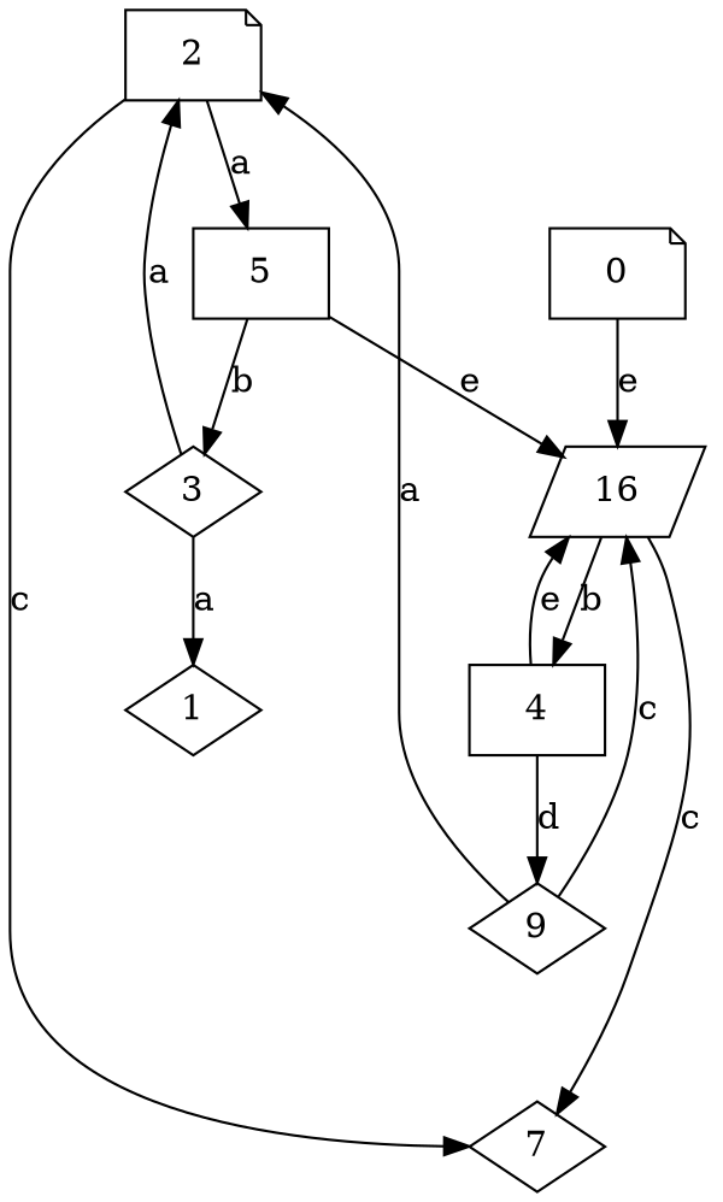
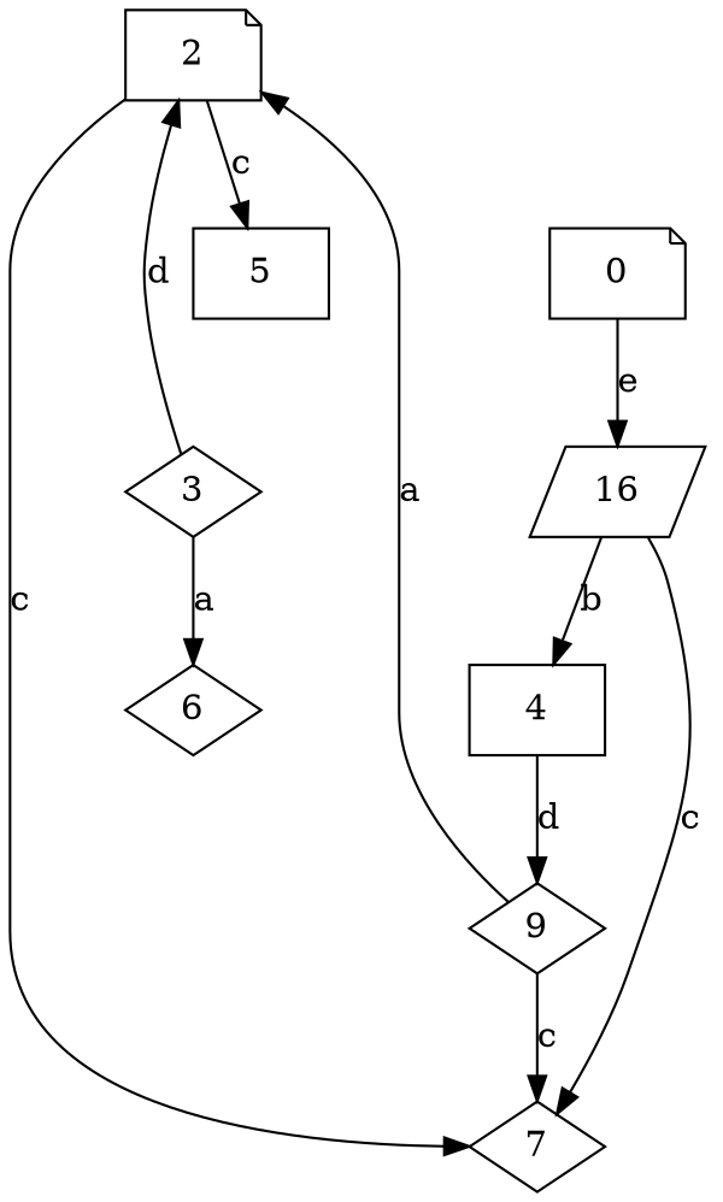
  strict digraph {
    node [shape=diamond]
    2 [shape=note]
    5 [shape=box]
    7
    n4 [label=16 shape=parallelogram]
    3
    0 [shape=note]
    4 [shape=box]
-   1
+   1 [label=6]
    9
-   2 -> 5 [label=a]
+   2 -> 5 [label=c]
    2 -> 7 [label=c]
-   5 -> n4 [label=e]
-   5 -> 3 [label=b]
    n4 -> 7 [label=c]
    n4 -> 4 [label=b]
-   3 -> 2 [label=a]
+   3 -> 2 [label=d]
    3 -> 1 [label=a]
    0 -> n4 [label=e]
-   4 -> n4 [label=e]
    4 -> 9 [label=d]
    9 -> 2 [label=a]
-   9 -> n4 [label=c]
+   9 -> 7 [label=c]
  }
